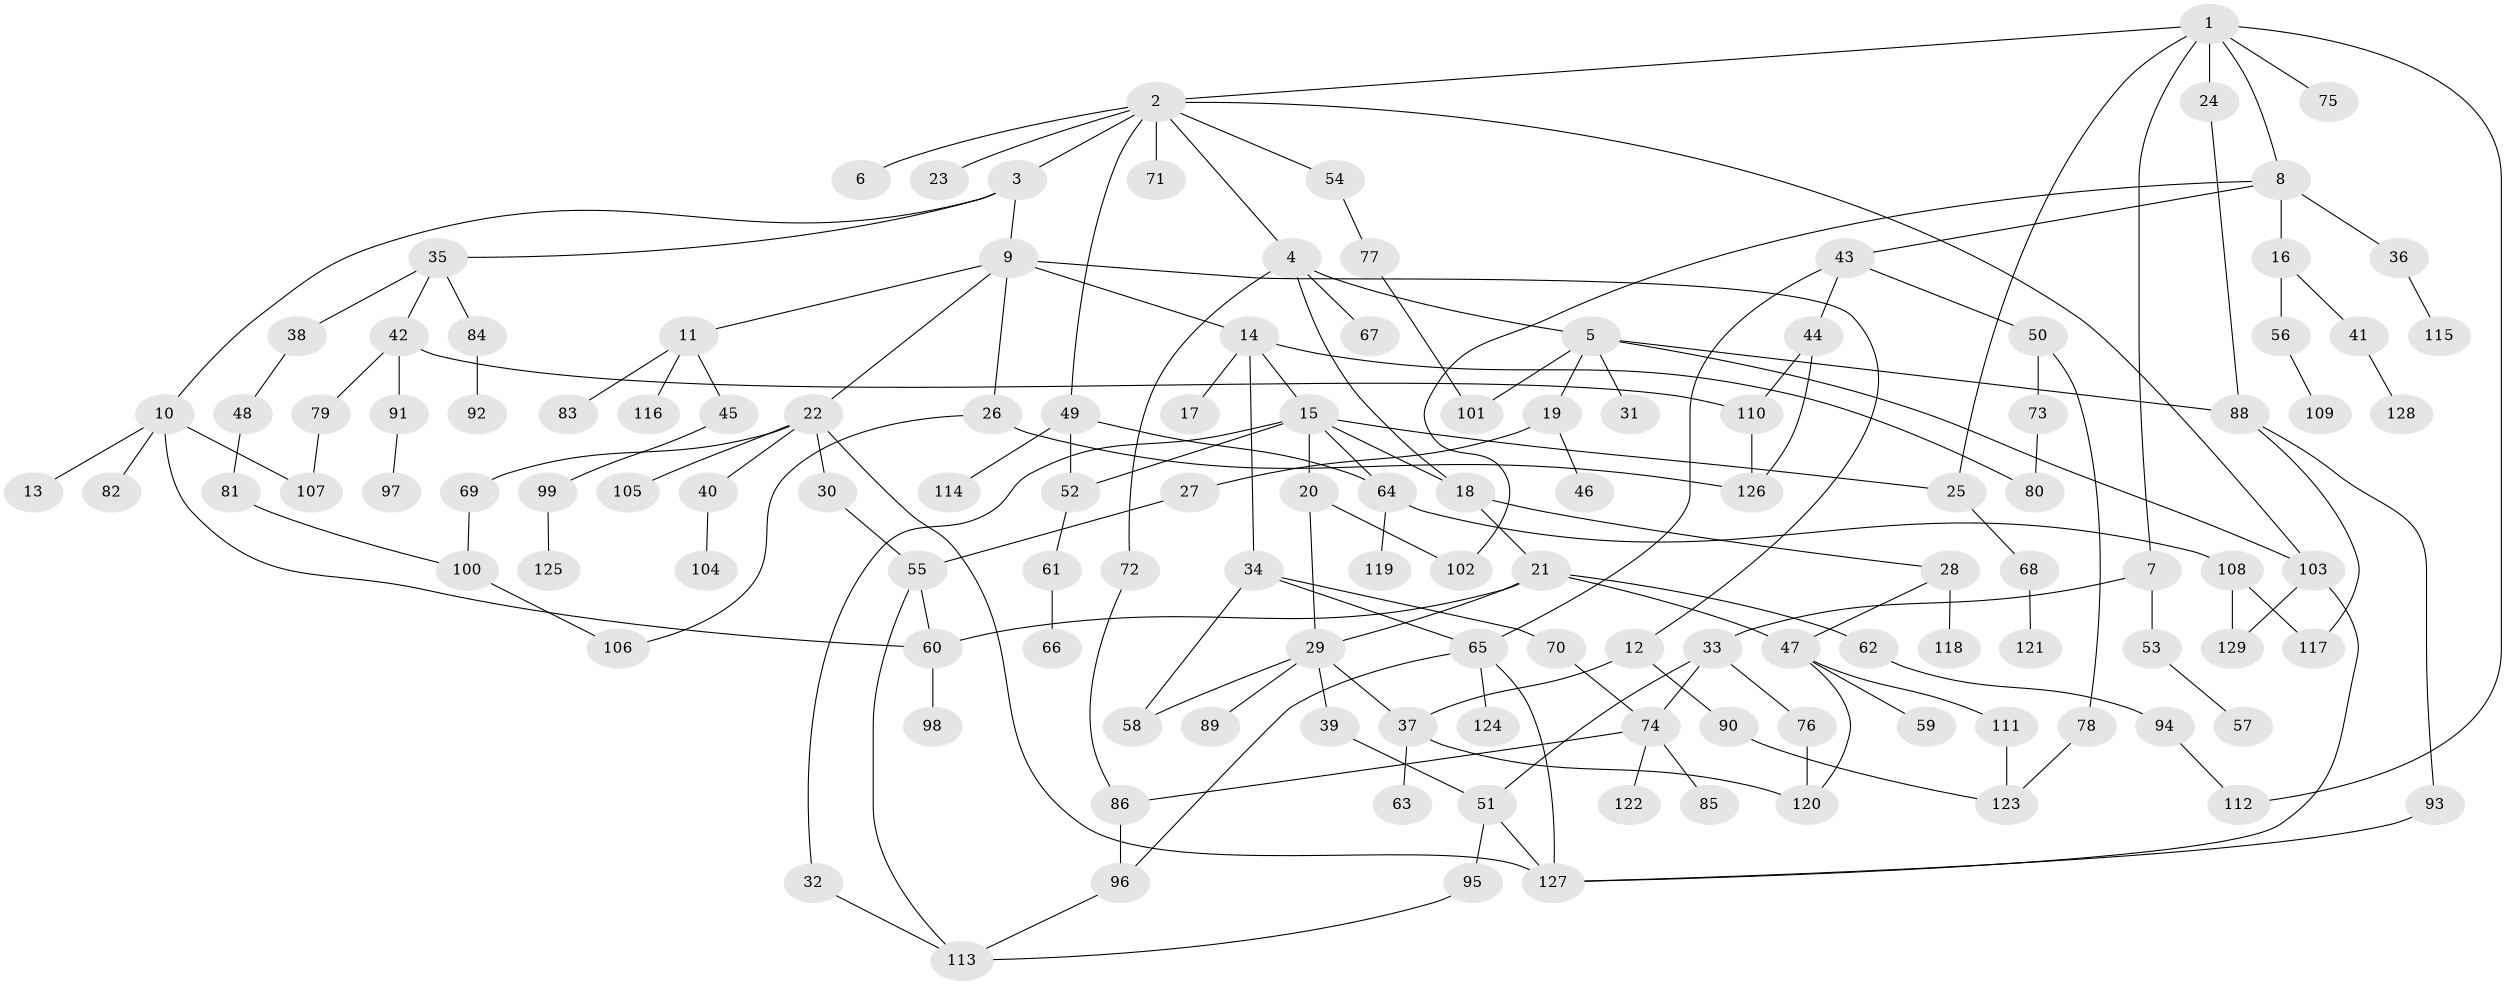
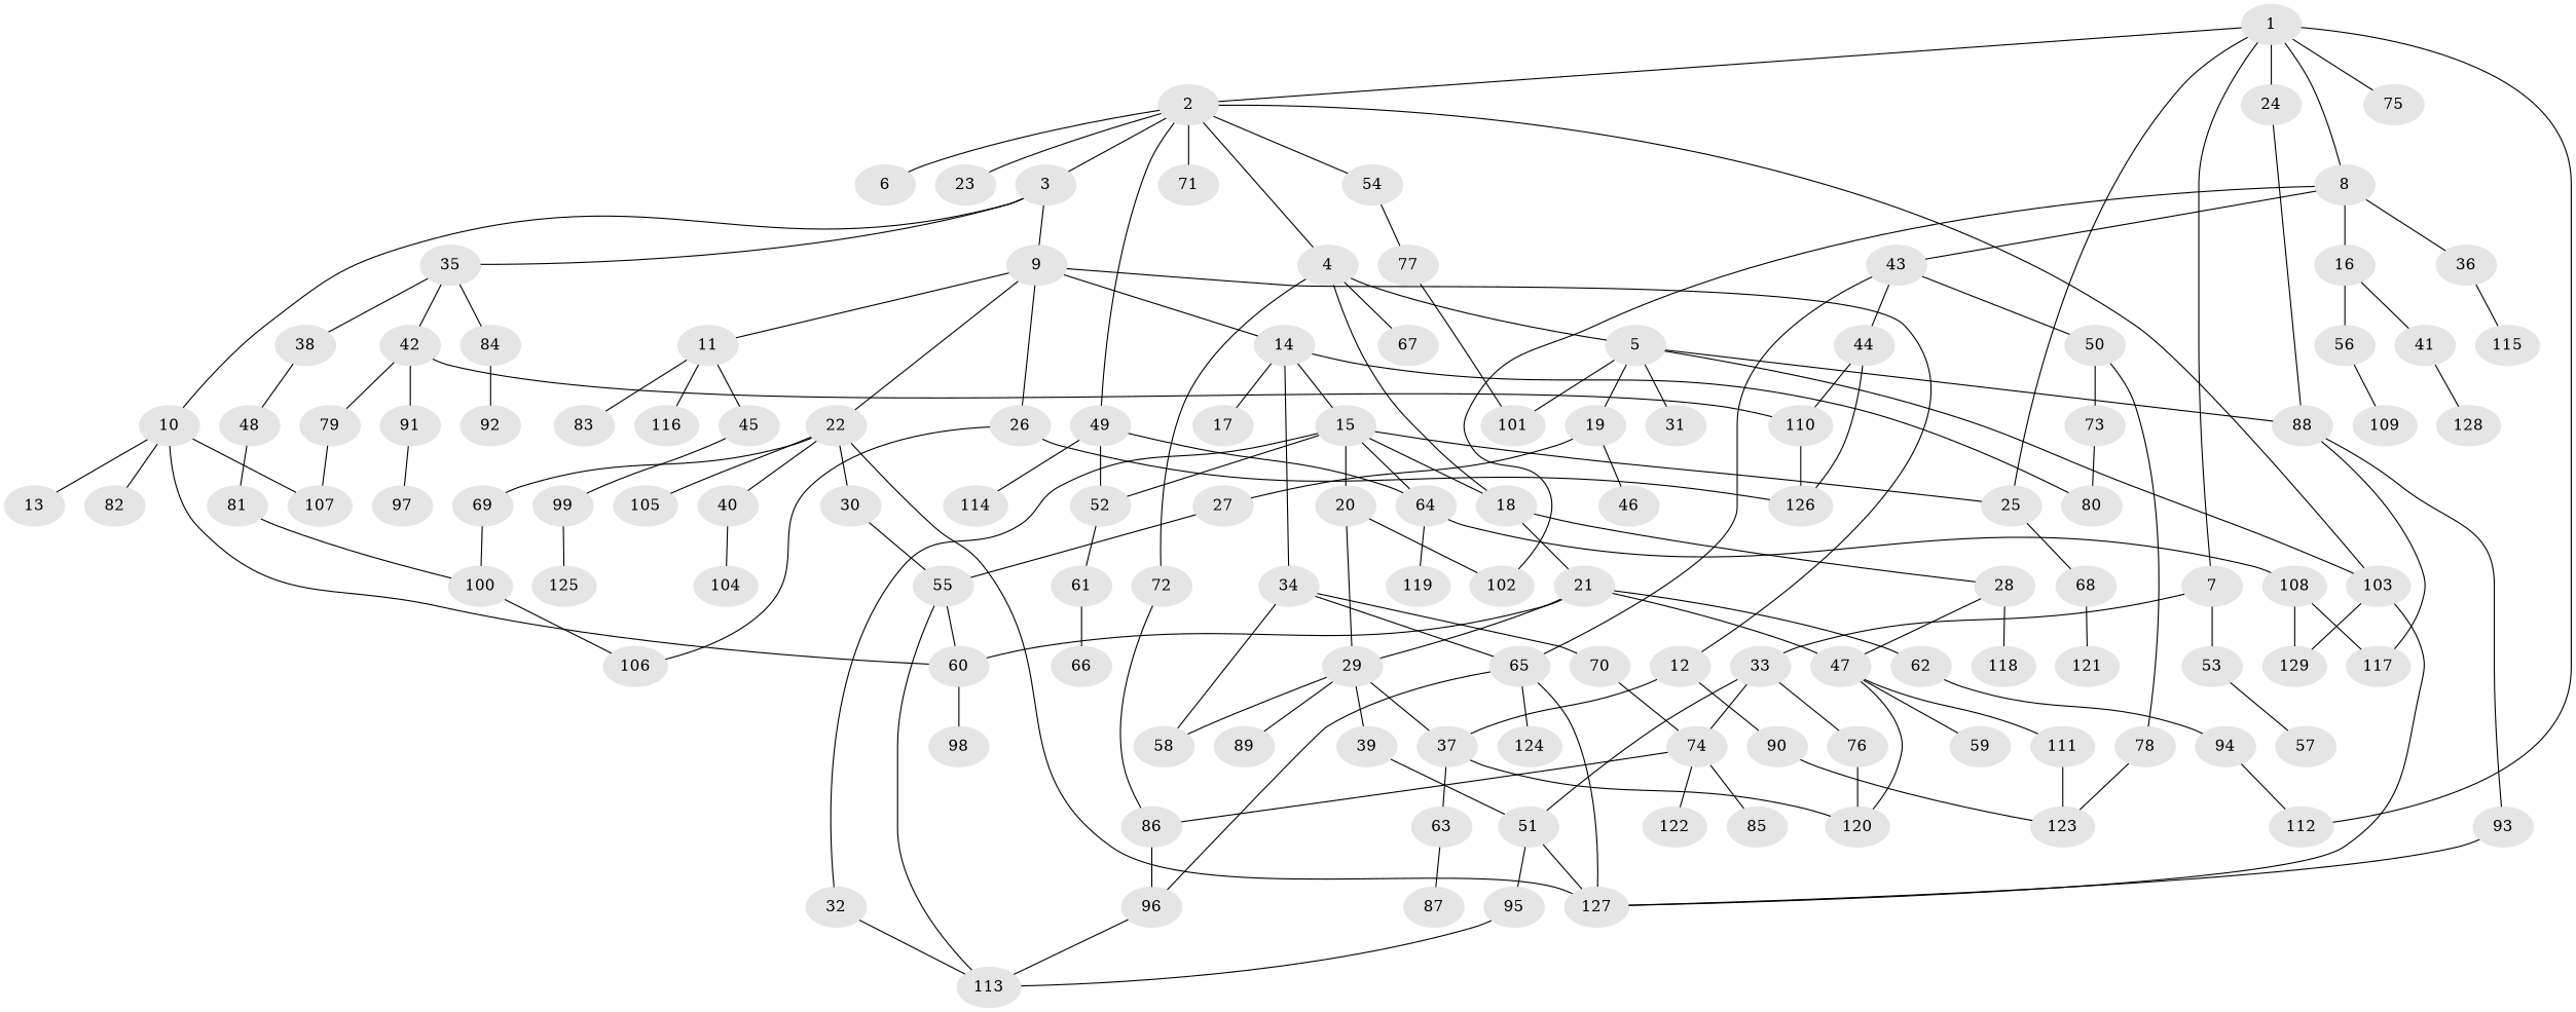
  graph {
    node [color=gray90 style=filled]
    1
    2
    7
    8
    24
    25
    75
    112
    3
    4
    6
    23
    49
    54
    71
    103
    33
    53
    16
    36
    43
    102
    88
    68
    9
    10
    35
    5
    18
    67
    72
    52
    64
    114
    77
    127
    129
    11
    12
    14
    22
    26
    13
    60
    82
    107
    38
    42
    84
    19
    31
    101
    21
    28
    86
    27
    46
    93
    117
    51
    74
    76
    57
    41
    56
    115
    65
    44
    50
    45
    83
    116
    37
    90
    15
    17
    34
    80
    30
    40
    69
    105
    106
    126
    98
    99
    63
    120
    123
    20
    32
    58
    70
    29
    113
    61
    108
    119
    128
    109
    47
    62
    118
    55
    39
    89
    59
    111
    94
    104
    100
    121
    95
    85
    122
    96
    124
    48
    79
    91
    110
    92
+   87
    81
    97
    73
    78
    125
    66
    1 -- 2
    1 -- 7
    1 -- 8
    1 -- 24
    1 -- 25
    1 -- 75
    1 -- 112
    2 -- 3
    2 -- 4
    2 -- 6
    2 -- 23
    2 -- 49
    2 -- 54
    2 -- 71
    2 -- 103
    7 -- 33
    7 -- 53
    8 -- 16
    8 -- 36
    8 -- 43
    8 -- 102
    24 -- 88
    25 -- 68
    3 -- 9
    3 -- 10
    3 -- 35
    4 -- 5
    4 -- 18
    4 -- 67
    4 -- 72
    49 -- 52
    49 -- 64
    49 -- 114
    54 -- 77
    103 -- 127
    103 -- 129
    33 -- 51
    33 -- 74
    33 -- 76
    53 -- 57
    16 -- 41
    16 -- 56
    36 -- 115
    43 -- 65
    43 -- 44
    43 -- 50
    88 -- 93
    88 -- 117
    68 -- 121
    9 -- 11
    9 -- 12
    9 -- 14
    9 -- 22
    9 -- 26
    10 -- 13
    10 -- 60
    10 -- 82
    10 -- 107
    35 -- 38
    35 -- 42
    35 -- 84
    5 -- 103
    5 -- 88
    5 -- 19
    5 -- 31
    5 -- 101
    18 -- 21
    18 -- 28
    72 -- 86
    52 -- 61
    64 -- 108
    64 -- 119
    77 -- 101
    11 -- 45
    11 -- 83
    11 -- 116
    12 -- 37
    12 -- 90
    14 -- 15
    14 -- 17
    14 -- 34
    14 -- 80
    22 -- 127
    22 -- 30
    22 -- 40
    22 -- 69
    22 -- 105
    26 -- 106
    26 -- 126
    60 -- 98
    38 -- 48
    42 -- 79
    42 -- 91
    42 -- 110
    84 -- 92
    19 -- 27
    19 -- 46
    21 -- 60
    21 -- 29
    21 -- 47
    21 -- 62
    28 -- 47
    28 -- 118
    86 -- 96
    27 -- 55
    93 -- 127
    51 -- 127
    51 -- 95
    74 -- 86
    74 -- 85
    74 -- 122
    76 -- 120
    41 -- 128
    56 -- 109
    65 -- 127
    65 -- 96
    65 -- 124
    44 -- 126
    44 -- 110
    50 -- 73
    50 -- 78
    45 -- 99
    37 -- 63
    37 -- 120
    90 -- 123
    15 -- 25
    15 -- 18
    15 -- 52
    15 -- 64
    15 -- 20
    15 -- 32
    34 -- 65
    34 -- 58
    34 -- 70
    30 -- 55
    40 -- 104
    69 -- 100
    99 -- 125
+   63 -- 87
    20 -- 102
    20 -- 29
    32 -- 113
    70 -- 74
    29 -- 37
    29 -- 58
    29 -- 39
    29 -- 89
    61 -- 66
    108 -- 129
    108 -- 117
    47 -- 120
    47 -- 59
    47 -- 111
    62 -- 94
    55 -- 60
    55 -- 113
    39 -- 51
    111 -- 123
    94 -- 112
    100 -- 106
    95 -- 113
    96 -- 113
    48 -- 81
    79 -- 107
    91 -- 97
    110 -- 126
    81 -- 100
    73 -- 80
    78 -- 123
  }
